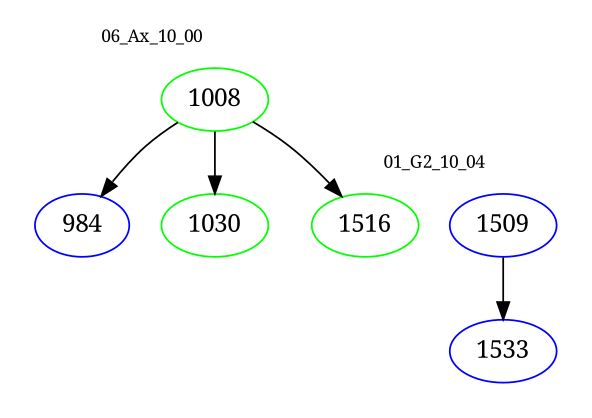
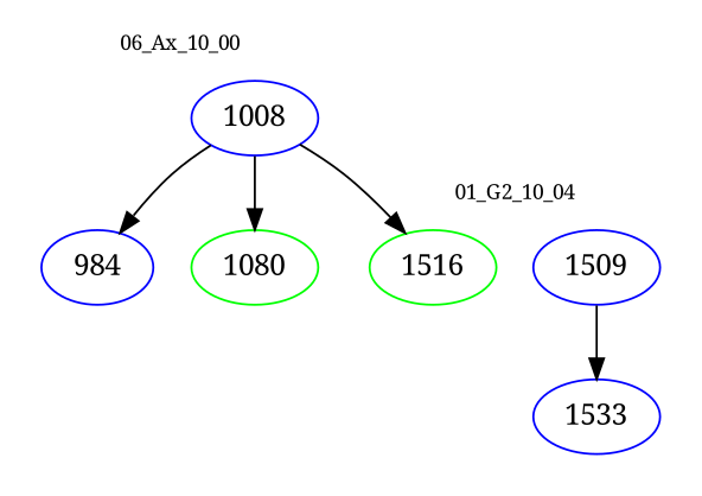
  digraph {
    fontname="Noto Serif"
    node [color=blue fontname="Noto Serif"]
    edge [color=black fontname="Noto Serif"]
-   n1 [color=green label=1008]
+   n1 [label=1008]
    n2 [label=984]
-   n3 [color=green label=1030]
+   n3 [color=green label=1080]
    n4 [label=1509]
    n5 [color=green label=1516]
    n6 [label=1533]
    subgraph cluster_1 {
      color=white
      fontsize=10
      label="06_Ax_10_00"
      n1
      n2
      n3
    }
    subgraph cluster_2 {
      color=white
      fontsize=10
      label="01_G2_10_04"
      n4
      n5
      n6
    }
    n1 -> n2
    n1 -> n3
    n1 -> n5
    n4 -> n6
  }
